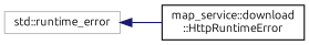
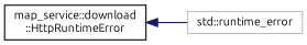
  digraph {
    rankdir=LR
    fontname=Ubuntu
    node [fillcolor=white fontname=Ubuntu fontsize=10 shape=record style=filled]
    n1 [color=grey75 height=0.2 label="std::runtime_error" width=0.4]
    n2 [color=black height=0.2 label="map_service::download\l::HttpRuntimeError" width=0.4]
-   n1 -> n2 [color=midnightblue dir=back fontname=Ubuntu fontsize=10 labelfontname=Helvetica labelfontsize=10 style=solid]
+   n2 -> n1 [color=midnightblue dir=back fontname=Ubuntu fontsize=10 labelfontname=Helvetica labelfontsize=10 style=solid]
  }
